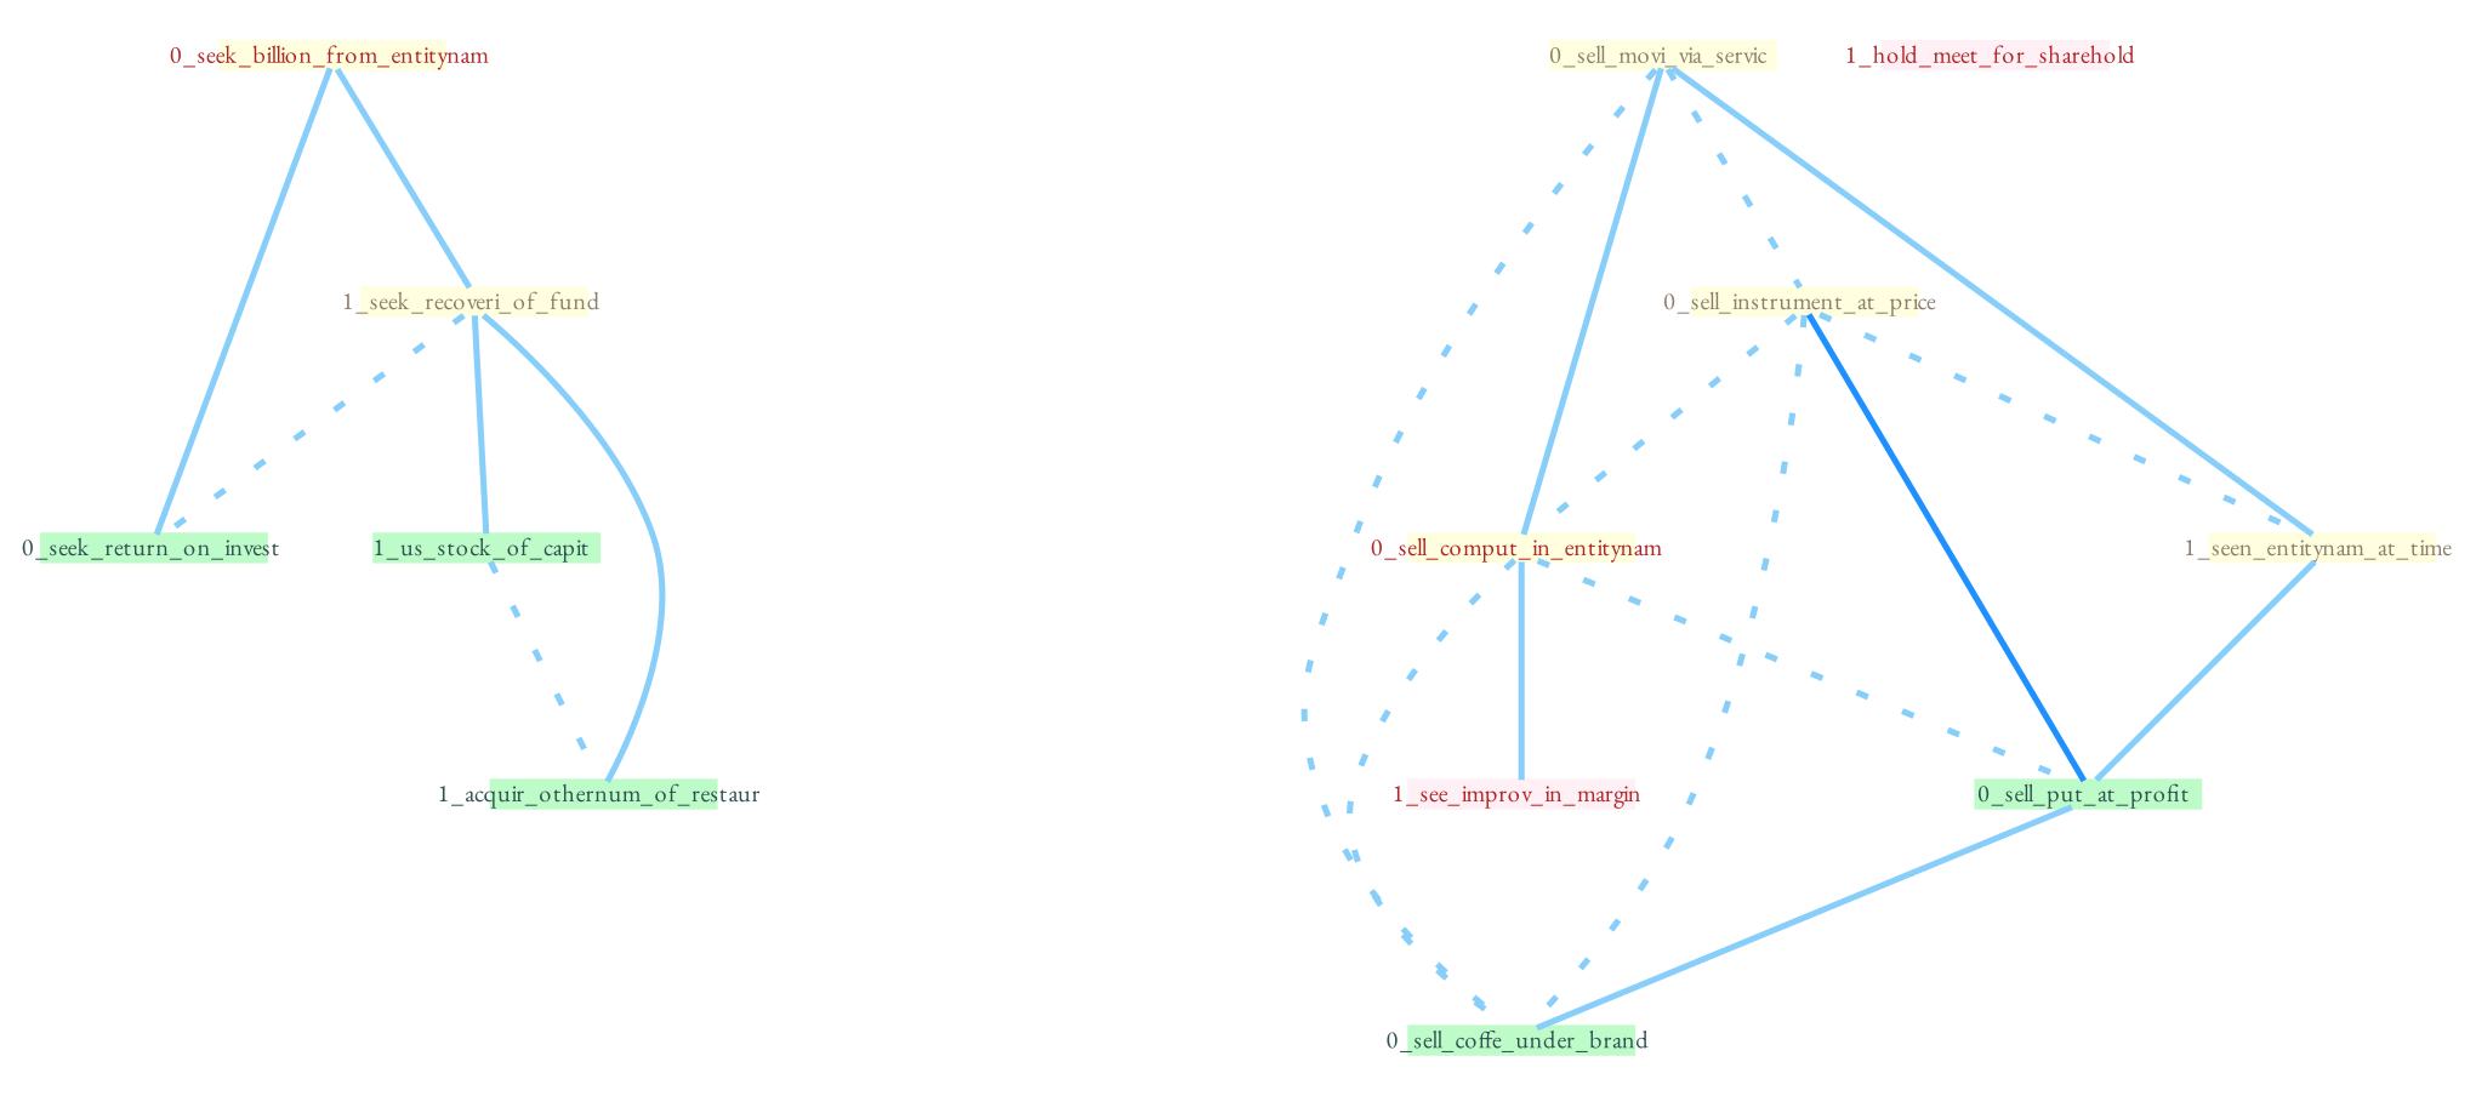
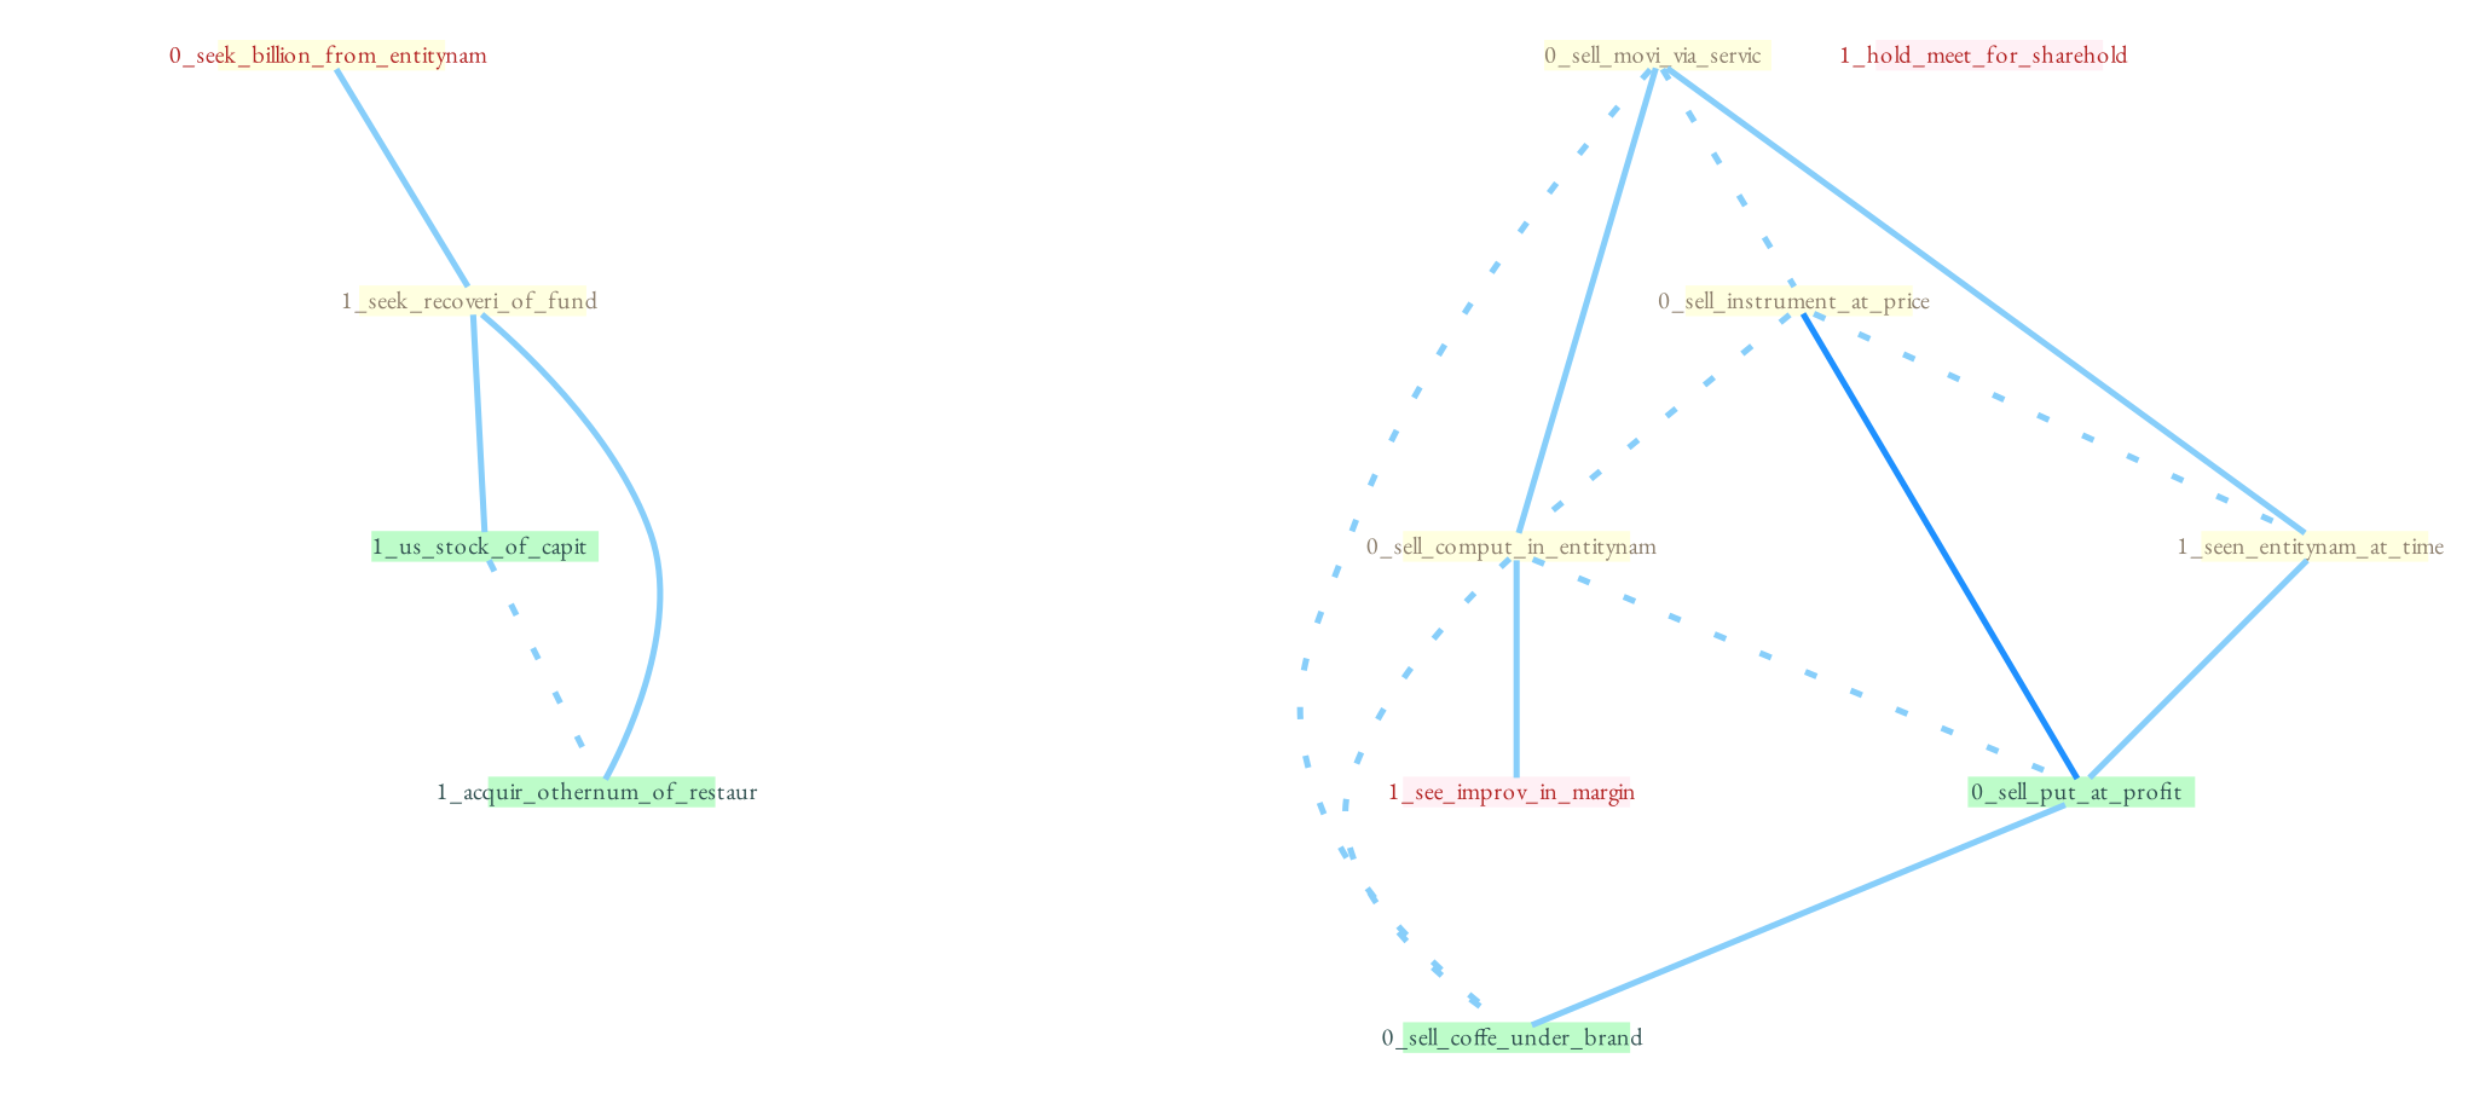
  graph {
    fontname="EB Garamond"
    node [color="#ffffe0" fixedsize=true fontcolor="#8b7d6b" fontname="EB Garamond" fontsize=4 shape=polygon style=filled]
    edge [color="#87cefa" fontname="EB Garamond" style=solid w=1]
    "0_seek_billion_from_entitynam " [fontcolor="#b22222" height=.06 width=.5]
    "0_sell_movi_via_servic " [height=.06 width=.5]
    "0_sell_instrument_at_price " [height=.06 width=.5]
-   "0_sell_comput_in_entitynam " [fontcolor="#b22222" height=.06 width=.5]
+   "0_sell_comput_in_entitynam " [height=.06 width=.5]
    "1_seen_entitynam_at_time " [height=.06 width=.5]
    "1_seek_recoveri_of_fund " [height=.06 width=.5]
    "1_see_improv_in_margin " [color="#fff0f5" fontcolor="#b22222" height=.06 width=.5]
    "1_hold_meet_for_sharehold " [color="#fff0f5" fontcolor="#b22222" height=.06 width=.5]
-   "0_seek_return_on_invest " [color="#BDFCC9" fontcolor="#2f4f4f" height=.06 width=.5]
    "0_sell_coffe_under_brand " [color="#BDFCC9" fontcolor="#2f4f4f" height=.06 width=.5]
    "0_sell_put_at_profit " [color="#BDFCC9" fontcolor="#2f4f4f" height=.06 width=.5]
    "1_us_stock_of_capit " [color="#BDFCC9" fontcolor="#2f4f4f" height=.06 width=.5]
    "1_acquir_othernum_of_restaur " [color="#BDFCC9" fontcolor="#2f4f4f" height=.06 width=.5]
    subgraph sub_1 {
      "0_seek_billion_from_entitynam "
      "0_sell_movi_via_servic "
      "0_sell_instrument_at_price "
      "0_sell_comput_in_entitynam "
      "1_seen_entitynam_at_time "
      "1_seek_recoveri_of_fund "
    }
    subgraph sub_2 {
      "1_see_improv_in_margin "
      "1_hold_meet_for_sharehold "
    }
    "0_seek_billion_from_entitynam " -- "1_seek_recoveri_of_fund "
-   "0_seek_billion_from_entitynam " -- "0_seek_return_on_invest "
    "0_sell_movi_via_servic " -- "0_sell_instrument_at_price " [style=dotted]
    "0_sell_movi_via_servic " -- "0_sell_comput_in_entitynam "
    "0_sell_movi_via_servic " -- "1_seen_entitynam_at_time "
    "0_sell_movi_via_servic " -- "0_sell_coffe_under_brand " [style=dotted]
    "0_sell_instrument_at_price " -- "0_sell_comput_in_entitynam " [style=dotted]
    "0_sell_instrument_at_price " -- "1_seen_entitynam_at_time " [style=dotted]
-   "0_sell_instrument_at_price " -- "0_sell_coffe_under_brand " [style=dotted]
    "0_sell_instrument_at_price " -- "0_sell_put_at_profit " [color="#1e90ff" w=2]
    "0_sell_comput_in_entitynam " -- "1_see_improv_in_margin "
    "0_sell_comput_in_entitynam " -- "0_sell_coffe_under_brand " [style=dotted]
    "0_sell_comput_in_entitynam " -- "0_sell_put_at_profit " [style=dotted]
    "1_seen_entitynam_at_time " -- "0_sell_put_at_profit "
-   "1_seek_recoveri_of_fund " -- "0_seek_return_on_invest " [style=dotted]
    "1_seek_recoveri_of_fund " -- "1_us_stock_of_capit "
    "1_seek_recoveri_of_fund " -- "1_acquir_othernum_of_restaur "
    "0_sell_put_at_profit " -- "0_sell_coffe_under_brand "
    "1_us_stock_of_capit " -- "1_acquir_othernum_of_restaur " [style=dotted]
  }
